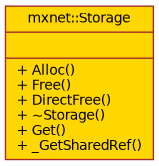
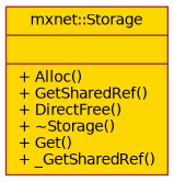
  digraph {
-   n1 [color=brown fillcolor=gold fontcolor=black fontname=Helvetica fontsize=10 height=0.2 label="{mxnet::Storage\n||+ Alloc()\l+ Free()\l+ DirectFree()\l+ ~Storage()\l+ Get()\l+ _GetSharedRef()\l}" shape=record style=filled width=0.4]
+   n1 [color=brown fillcolor=gold fontcolor=black fontname=Helvetica fontsize=10 height=0.2 label="{mxnet::Storage\n||+ Alloc()\l+ GetSharedRef()\l+ DirectFree()\l+ ~Storage()\l+ Get()\l+ _GetSharedRef()\l}" shape=record style=filled width=0.4]
  }
